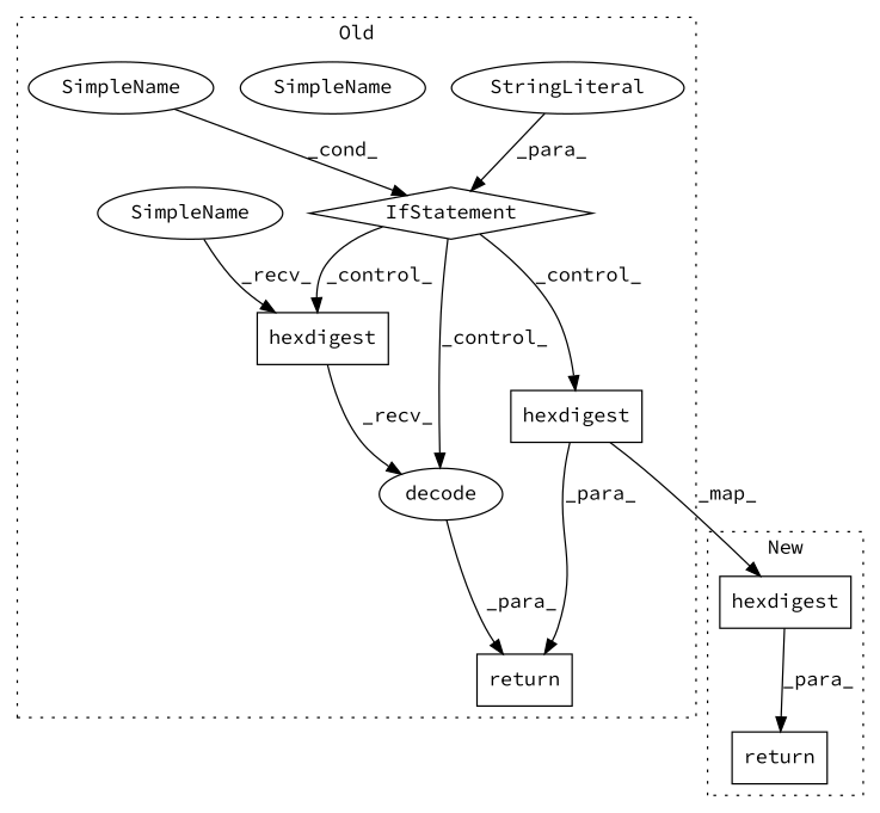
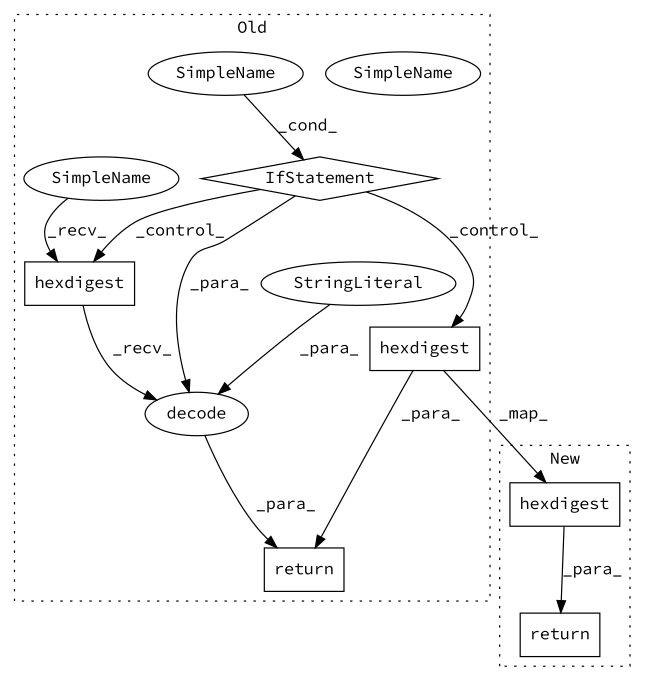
  digraph {
    fontname="Source Code Pro"
    node [a=32 fontname="Source Code Pro" l=11 s=1529 shape=box]
    edge [fontname="Source Code Pro"]
    n1 [label=hexdigest s=1542]
    n2 [a=41 l=7 label=return s=1521]
    n3 [label=hexdigest s=1563]
    n4 [l="7,1" label=decode s="1575,1589" shape=ellipse]
    n5 [a=45 l=7 label=StringLiteral s=1582 shape=ellipse]
    n6 [a=25 l=3 label=IfStatement s=1532 shape=diamond]
    n7 [a=42 l=3 label=SimpleName shape=ellipse]
    n8 [a=42 l=3 label=SimpleName shape=ellipse]
    n9 [a=42 l=6 label=SimpleName s=1556 shape=ellipse]
    n10 [label=hexdigest s=1510]
    n11 [a=41 l=7 label=return s=1496]
    subgraph cluster_1 {
      label=Old
      style=dotted
      n1
      n2
      n3
      n4
      n5
      n6
      n7
      n8
      n9
    }
    subgraph cluster_2 {
      label=New
      style=dotted
      n10
      n11
    }
    n1 -> n2 [label=_para_]
    n1 -> n10 [label=_map_]
    n3 -> n4 [label=_recv_]
    n4 -> n2 [label=_para_]
-   n5 -> n6 [label=_para_]
+   n5 -> n4 [label=_para_]
    n6 -> n1 [label=_control_]
    n6 -> n3 [label=_control_]
-   n6 -> n4 [label=_control_]
+   n6 -> n4 [label=_para_]
    n8 -> n6 [label=_cond_]
    n9 -> n3 [label=_recv_]
    n10 -> n11 [label=_para_]
  }
